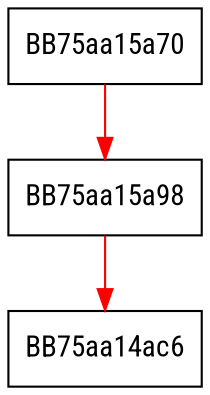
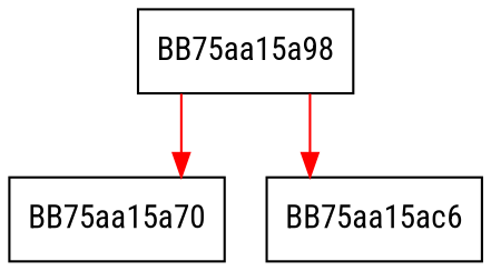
  digraph {
    fontname="Roboto Condensed"
    splines=ortho
    node [fontname="Roboto Condensed" shape=box]
    edge [color=red fontname="Roboto Condensed"]
    BB75aa15a70
    BB75aa15a98
-   BB75aa15ac6 [label=BB75aa14ac6]
-   BB75aa15a70 -> BB75aa15a98
+   BB75aa15ac6
+   BB75aa15a98 -> BB75aa15a70
    BB75aa15a98 -> BB75aa15ac6
  }
